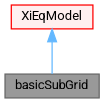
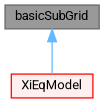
  digraph {
    fontname=Roboto
    node [fontname=Roboto fontsize=10 shape=box style=filled]
    n1 [color=gray40 fillcolor=grey60 fontcolor=black height=0.2 label=basicSubGrid width=0.4]
    n2 [color=red fillcolor="#FFF0F0" height=0.2 label=XiEqModel width=0.4]
-   n2 -> n1 [color=steelblue1 dir=back fontname=Roboto fontsize=10 labelfontname=Helvetica labelfontsize=10 style=solid]
+   n1 -> n2 [color=steelblue1 dir=back fontname=Roboto fontsize=10 labelfontname=Helvetica labelfontsize=10 style=solid]
  }
